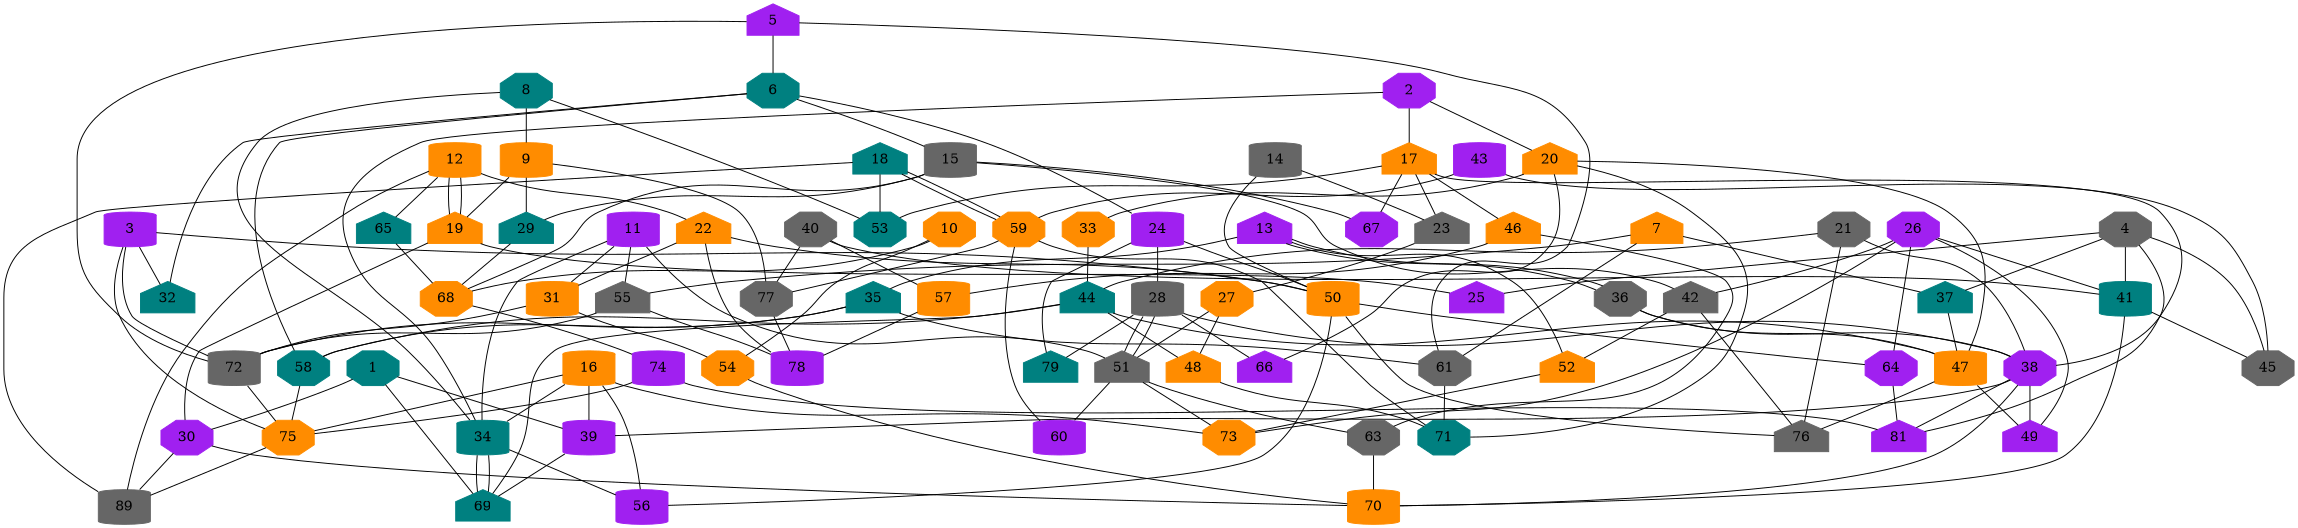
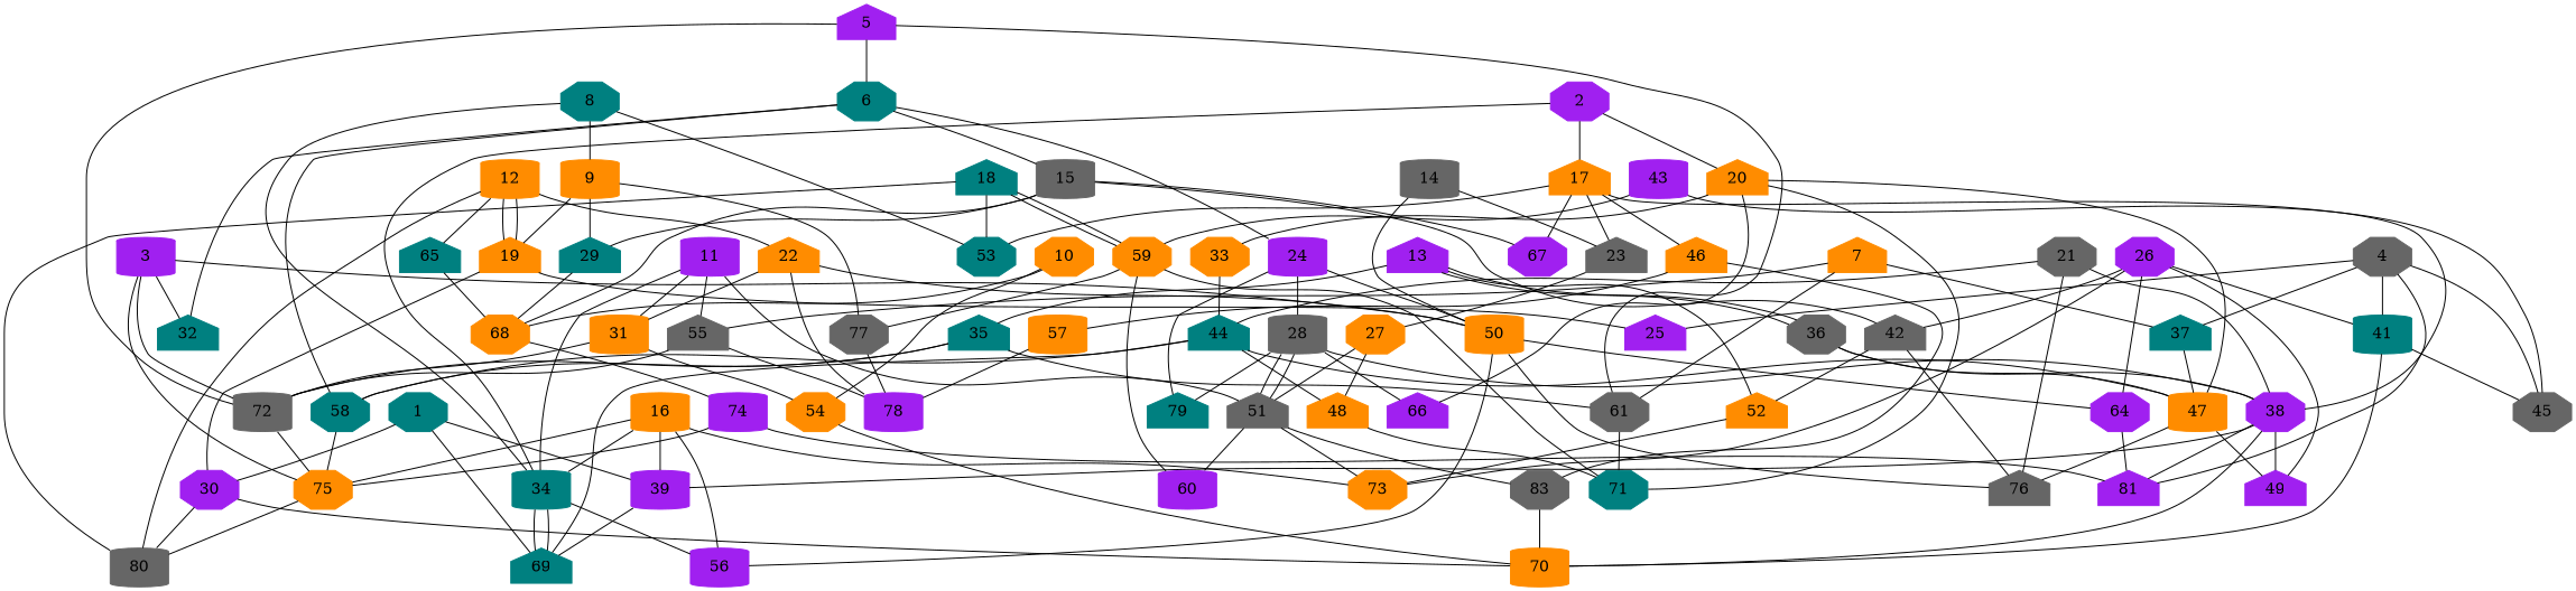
  graph {
    node [color=darkorange shape=octagon style=filled]
    1 [color=teal]
    30 [color=purple]
    39 [color=purple shape=cylinder]
    69 [color=teal shape=house]
-   80 [color=gray40 shape=cylinder label=89]
+   80 [color=gray40 shape=cylinder]
    70 [shape=cylinder]
    2 [color=purple]
    17 [shape=house]
    20 [shape=house]
    34 [color=teal shape=cylinder]
    53 [color=teal]
    23 [color=gray40 shape=house]
    67 [color=purple]
    38 [color=purple]
    46 [shape=house]
    33
    47 [shape=cylinder]
    66 [color=purple shape=house]
    71 [color=teal]
    56 [color=purple shape=cylinder]
    3 [color=purple shape=cylinder]
    32 [color=teal shape=house]
    50 [shape=cylinder]
    72 [color=gray40 shape=cylinder]
    75
    76 [color=gray40 shape=house]
    64 [color=purple]
    4 [color=gray40]
    25 [color=purple shape=house]
    37 [color=teal shape=house]
    41 [color=teal shape=cylinder]
    45 [color=gray40]
    81 [color=purple shape=house]
    5 [color=purple shape=house]
    6 [color=teal]
    61 [color=gray40]
    15 [color=gray40 shape=cylinder]
    24 [color=purple shape=cylinder]
    58 [color=teal]
    29 [color=teal shape=house]
    68
    42 [color=gray40 shape=house]
    28 [color=gray40 shape=cylinder]
    79 [color=teal shape=house]
    7 [shape=house]
    55 [color=gray40 shape=house]
    78 [color=purple shape=cylinder]
    8 [color=teal]
    9 [shape=cylinder]
    19 [shape=house]
    77 [color=gray40]
    10
    54
    74 [color=purple shape=cylinder]
    11 [color=purple shape=cylinder]
    31 [shape=cylinder]
    51 [color=gray40 shape=house]
    73
-   63 [color=gray40]
+   63 [color=gray40 label=83]
    60 [color=purple shape=cylinder]
    12 [shape=cylinder]
    22 [shape=house]
    65 [color=teal shape=house]
    13 [color=purple shape=house]
    35 [color=teal shape=house]
    36 [color=gray40]
    52 [shape=house]
    14 [color=gray40 shape=cylinder]
    27
    16 [shape=cylinder]
    49 [color=purple shape=house]
    57 [shape=cylinder]
    18 [color=teal shape=house]
    59
    44 [color=teal shape=house]
    21 [color=gray40]
    48 [shape=house]
    26 [color=purple]
-   40 [color=gray40]
    43 [color=purple shape=cylinder]
    1 -- 30
    1 -- 39
    1 -- 69
    30 -- 80
    30 -- 70
    39 -- 69
    2 -- 17
    2 -- 20
    2 -- 34
    17 -- 53
    17 -- 23
    17 -- 67
    17 -- 38
    17 -- 46
    20 -- 33
    20 -- 47
    20 -- 66
    20 -- 71
    34 -- 69
    34 -- 69
    34 -- 56
    23 -- 27
    38 -- 39
    38 -- 70
    38 -- 81
    38 -- 49
    46 -- 63
    46 -- 57
    33 -- 44
    47 -- 76
    47 -- 49
    3 -- 32
    3 -- 50
    3 -- 72
    3 -- 75
    50 -- 56
    50 -- 76
    50 -- 64
    72 -- 75
    75 -- 80
    64 -- 81
    4 -- 25
    4 -- 37
    4 -- 41
    4 -- 45
    4 -- 81
    37 -- 47
    41 -- 70
    41 -- 45
    5 -- 72
    5 -- 6
    5 -- 61
    6 -- 32
    6 -- 15
    6 -- 24
    6 -- 58
    61 -- 71
    15 -- 67
    15 -- 29
    15 -- 68
    15 -- 42
    24 -- 50
    24 -- 28
    24 -- 79
    58 -- 75
    29 -- 68
    68 -- 74
    42 -- 76
    42 -- 52
    28 -- 38
    28 -- 66
    28 -- 79
    28 -- 51
    28 -- 51
    7 -- 37
    7 -- 61
    7 -- 55
    55 -- 72
    55 -- 78
    8 -- 34
    8 -- 53
    8 -- 9
    9 -- 29
    9 -- 19
    9 -- 77
    19 -- 30
    19 -- 25
    77 -- 78
    10 -- 68
    10 -- 54
    54 -- 70
    74 -- 75
    74 -- 81
    11 -- 34
    11 -- 55
    11 -- 31
    11 -- 51
    31 -- 72
    31 -- 54
    51 -- 73
    51 -- 63
    51 -- 60
    63 -- 70
    12 -- 80
    12 -- 19
    12 -- 19
    12 -- 22
    12 -- 65
    22 -- 50
    22 -- 78
    22 -- 31
    65 -- 68
    13 -- 35
    13 -- 36
    13 -- 36
    13 -- 52
    35 -- 72
    35 -- 61
    35 -- 58
    36 -- 38
    36 -- 47
    52 -- 73
    14 -- 23
    14 -- 50
    27 -- 51
    27 -- 48
    16 -- 39
    16 -- 34
    16 -- 56
    16 -- 75
    16 -- 73
    57 -- 78
    18 -- 80
    18 -- 53
    18 -- 59
    18 -- 59
    59 -- 71
    59 -- 77
    59 -- 60
    44 -- 69
    44 -- 47
    44 -- 58
    44 -- 48
    21 -- 38
    21 -- 76
    21 -- 44
    48 -- 71
    26 -- 64
    26 -- 41
    26 -- 42
    26 -- 73
    26 -- 49
-   40 -- 41
-   40 -- 77
-   40 -- 57
    43 -- 45
    43 -- 59
  }
